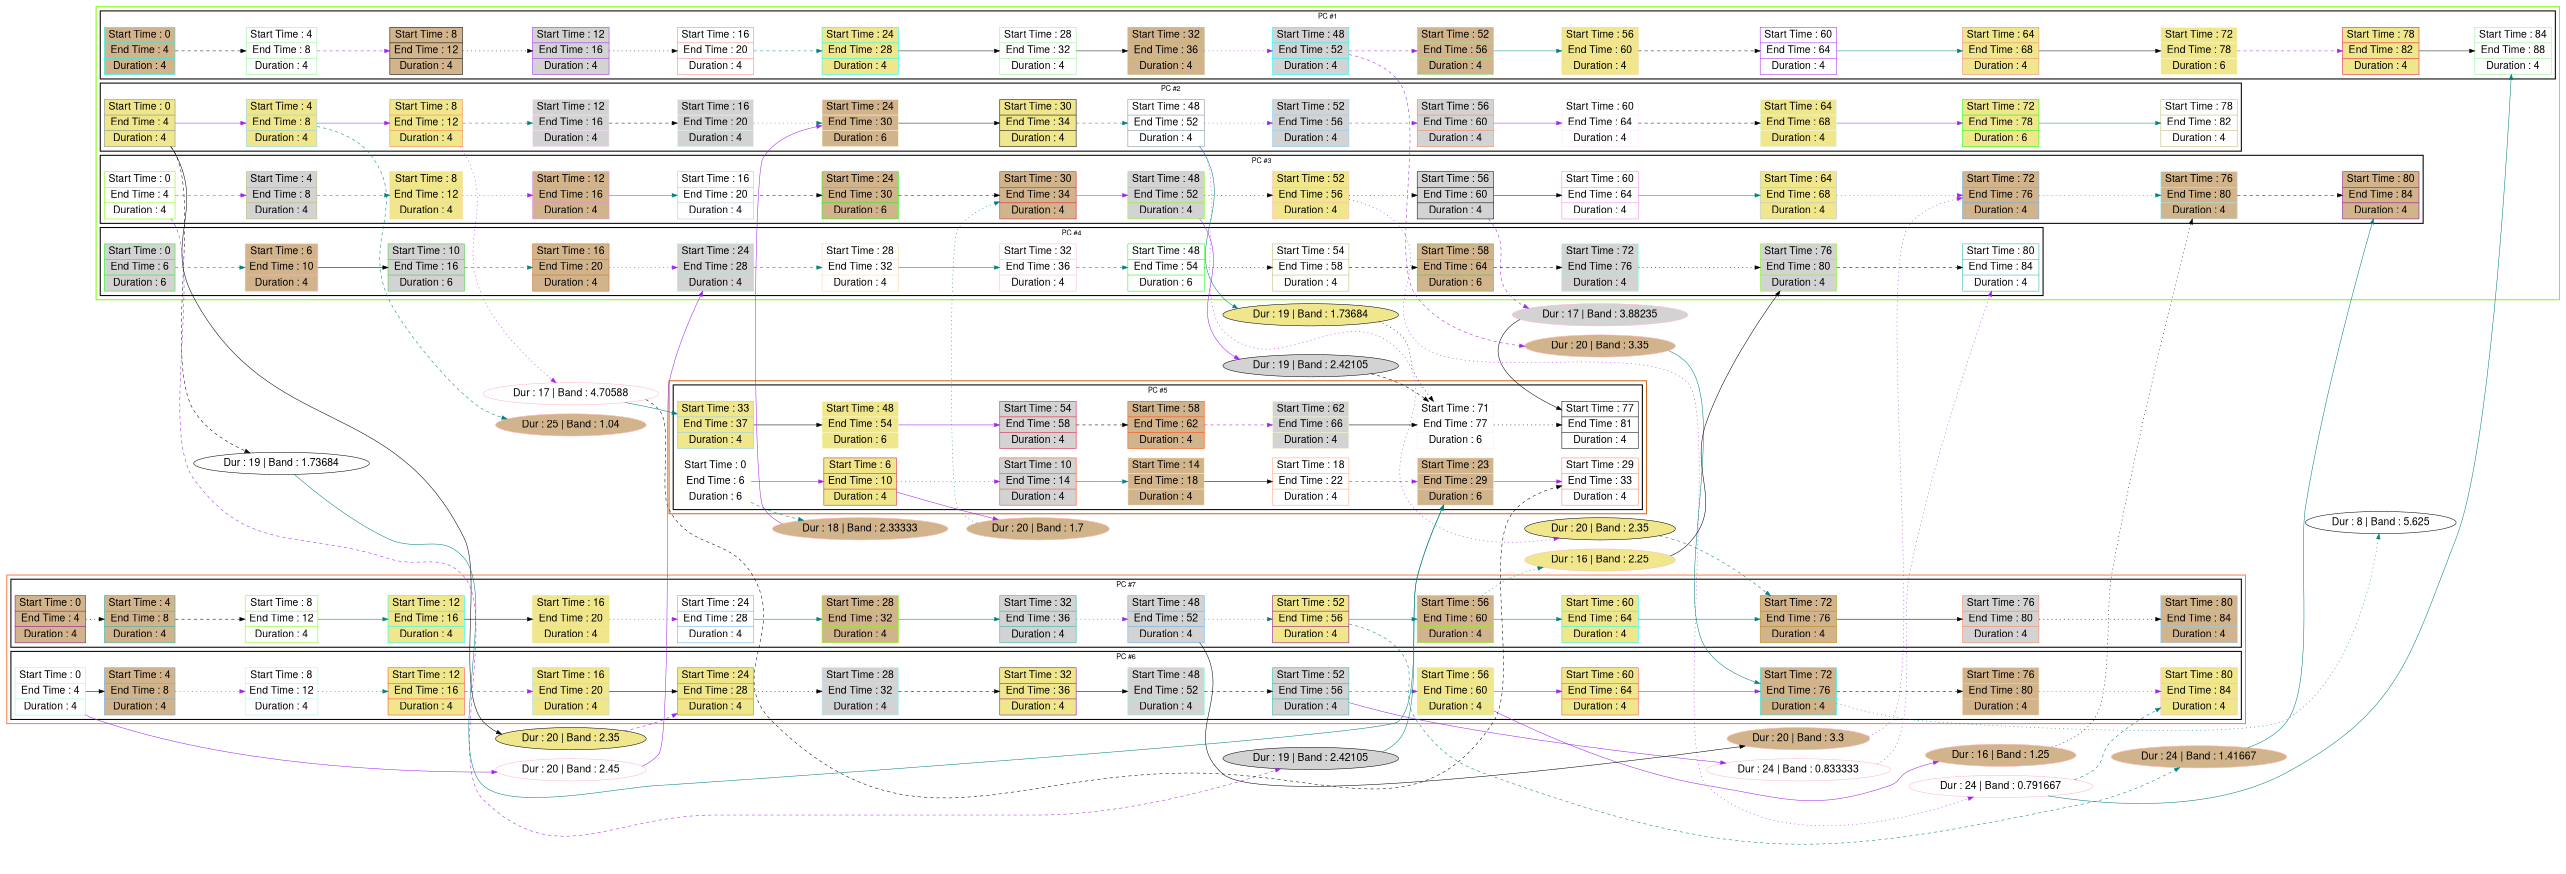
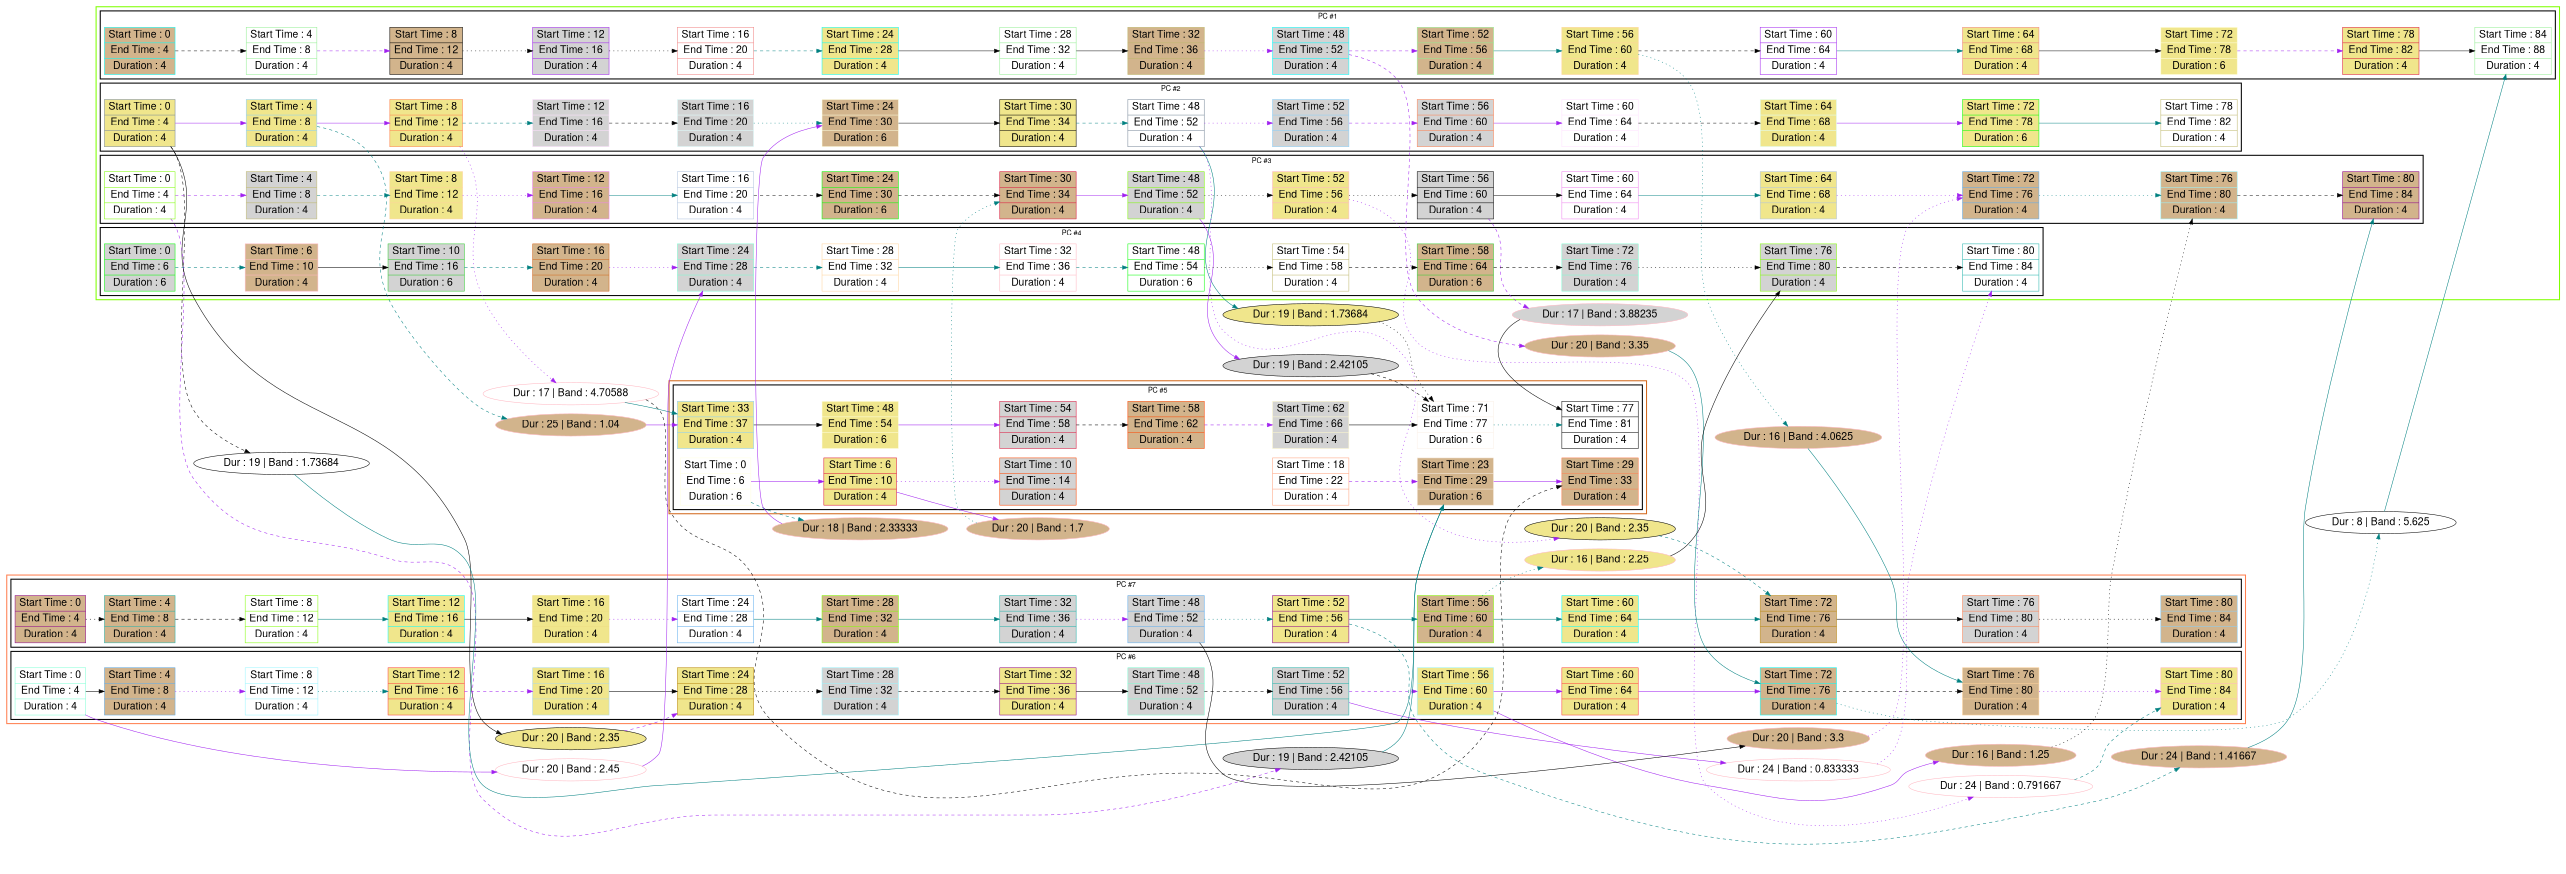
  digraph {
    fontname="Helvetica,Arial,sans-serif"
    rankdir=LR
    node [color=lightpink fillcolor=tan fontname="Helvetica,Arial,sans-serif" fontsize=20 shape=record style=filled]
    edge [color=black fontname="Helvetica,Arial,sans-serif" style=solid]
    n1 [color=aqua label="Start Time : 0 | End Time : 4 | Duration : 4"]
    n2 [color=lightgreen fillcolor=white label="Start Time : 4 | End Time : 8 | Duration : 4"]
    n3 [color=cornflower label="Start Time : 8 | End Time : 12 | Duration : 4"]
    n4 [color=x11purple fillcolor=lightgrey label="Start Time : 12 | End Time : 16 | Duration : 4"]
    n5 [color=lightcoral fillcolor=white label="Start Time : 16 | End Time : 20 | Duration : 4"]
    n6 [color=aqua fillcolor=khaki label="Start Time : 24 | End Time : 28 | Duration : 4"]
    n7 [color=lightgreen fillcolor=white label="Start Time : 28 | End Time : 32 | Duration : 4"]
    n8 [color=darkkhaki label="Start Time : 32 | End Time : 36 | Duration : 4"]
    n9 [color=aqua fillcolor=lightgrey label="Start Time : 48 | End Time : 52 | Duration : 4"]
    n10 [color=lightgreen label="Start Time : 52 | End Time : 56 | Duration : 4"]
    n11 [color=burlywood1 fillcolor=khaki label="Start Time : 56 | End Time : 60 | Duration : 4"]
    n12 [color=x11purple fillcolor=white label="Start Time : 60 | End Time : 64 | Duration : 4"]
    n13 [color=lightcoral fillcolor=khaki label="Start Time : 64 | End Time : 68 | Duration : 4"]
    n14 [color=lightyellow fillcolor=khaki label="Start Time : 72 | End Time : 78 | Duration : 6"]
    n15 [color=crimson fillcolor=khaki label="Start Time : 78 | End Time : 82 | Duration : 4"]
    n16 [color=lightgreen fillcolor=white label="Start Time : 84 | End Time : 88 | Duration : 4"]
    n17 [color=lightslategray fillcolor=khaki label="Start Time : 0 | End Time : 4 | Duration : 4"]
    n18 [color=lightskyblue fillcolor=khaki label="Start Time : 4 | End Time : 8 | Duration : 4"]
    n19 [color=coral fillcolor=khaki label="Start Time : 8 | End Time : 12 | Duration : 4"]
    n20 [color=thistle1 fillcolor=lightgrey label="Start Time : 12 | End Time : 16 | Duration : 4"]
    n21 [color=lightcyan fillcolor=lightgrey label="Start Time : 16 | End Time : 20 | Duration : 4"]
    n22 [color=lightyellow label="Start Time : 24 | End Time : 30 | Duration : 6"]
    n23 [color=cornflower fillcolor=khaki label="Start Time : 30 | End Time : 34 | Duration : 4"]
    n24 [color=lightslategray fillcolor=white label="Start Time : 48 | End Time : 52 | Duration : 4"]
    n25 [color=lightskyblue fillcolor=lightgrey label="Start Time : 52 | End Time : 56 | Duration : 4"]
    n26 [color=coral fillcolor=lightgrey label="Start Time : 56 | End Time : 60 | Duration : 4"]
    n27 [color=thistle1 fillcolor=white label="Start Time : 60 | End Time : 64 | Duration : 4"]
    n28 [color=lightcyan fillcolor=khaki label="Start Time : 64 | End Time : 68 | Duration : 4"]
    n29 [color=lime fillcolor=khaki label="Start Time : 72 | End Time : 78 | Duration : 6"]
    n30 [color=darkkhaki fillcolor=white label="Start Time : 78 | End Time : 82 | Duration : 4"]
    n31 [color=lawngreen fillcolor=white label="Start Time : 0 | End Time : 4 | Duration : 4"]
    n32 [color=darkkhaki fillcolor=lightgrey label="Start Time : 4 | End Time : 8 | Duration : 4"]
    n33 [color=burlywood1 fillcolor=khaki label="Start Time : 8 | End Time : 12 | Duration : 4"]
    n34 [color=violet label="Start Time : 12 | End Time : 16 | Duration : 4"]
    n35 [color=lightsteelblue fillcolor=white label="Start Time : 16 | End Time : 20 | Duration : 4"]
    n36 [color=lime label="Start Time : 24 | End Time : 30 | Duration : 6"]
    n37 [color=crimson label="Start Time : 30 | End Time : 34 | Duration : 4"]
    n38 [color=lawngreen fillcolor=lightgrey label="Start Time : 48 | End Time : 52 | Duration : 4"]
    n39 [fillcolor=khaki label="Start Time : 52 | End Time : 56 | Duration : 4"]
    n40 [color=cornflower fillcolor=lightgrey label="Start Time : 56 | End Time : 60 | Duration : 4"]
    n41 [color=violet fillcolor=white label="Start Time : 60 | End Time : 64 | Duration : 4"]
    n42 [color=lightsteelblue fillcolor=khaki label="Start Time : 64 | End Time : 68 | Duration : 4"]
    n43 [color=steelblue2 label="Start Time : 72 | End Time : 76 | Duration : 4"]
    n44 [color=cadetblue1 label="Start Time : 76 | End Time : 80 | Duration : 4"]
    n45 [color=darkmagenta label="Start Time : 80 | End Time : 84 | Duration : 4"]
    n46 [color=lime fillcolor=lightgrey label="Start Time : 0 | End Time : 6 | Duration : 6"]
    n47 [label="Start Time : 6 | End Time : 10 | Duration : 4"]
    n48 [color=limegreen fillcolor=lightgrey label="Start Time : 10 | End Time : 16 | Duration : 6"]
    n49 [color=chocolate label="Start Time : 16 | End Time : 20 | Duration : 4"]
    n50 [color=aquamarine fillcolor=lightgrey label="Start Time : 24 | End Time : 28 | Duration : 4"]
    n51 [color=burlywood1 fillcolor=white label="Start Time : 28 | End Time : 32 | Duration : 4"]
    n52 [fillcolor=white label="Start Time : 32 | End Time : 36 | Duration : 4"]
    n53 [color=lime fillcolor=white label="Start Time : 48 | End Time : 54 | Duration : 6"]
    n54 [color=darkkhaki fillcolor=white label="Start Time : 54 | End Time : 58 | Duration : 4"]
    n55 [color=limegreen label="Start Time : 58 | End Time : 64 | Duration : 6"]
    n56 [color=aquamarine fillcolor=lightgrey label="Start Time : 72 | End Time : 76 | Duration : 4"]
    n57 [color=chartreuse fillcolor=lightgrey label="Start Time : 76 | End Time : 80 | Duration : 4"]
    n58 [color=lightseagreen fillcolor=white label="Start Time : 80 | End Time : 84 | Duration : 4"]
    n59 [color=lightyellow fillcolor=white label="Start Time : 0 | End Time : 6 | Duration : 6"]
    n60 [color=crimson fillcolor=khaki label="Start Time : 6 | End Time : 10 | Duration : 4"]
    n61 [color=orangered1 fillcolor=lightgrey label="Start Time : 10 | End Time : 14 | Duration : 4"]
-   n62 [color=lemonchiffon label="Start Time : 14 | End Time : 18 | Duration : 4"]
    n63 [color=lightsalmon fillcolor=white label="Start Time : 18 | End Time : 22 | Duration : 4"]
    n64 [color=linen label="Start Time : 23 | End Time : 29 | Duration : 6"]
-   n65 [color=coral fillcolor=white label="Start Time : 29 | End Time : 33 | Duration : 4"]
+   n65 [color=coral label="Start Time : 29 | End Time : 33 | Duration : 4"]
    n66 [color=lightskyblue fillcolor=khaki label="Start Time : 33 | End Time : 37 | Duration : 4"]
    n67 [color=lightyellow fillcolor=khaki label="Start Time : 48 | End Time : 54 | Duration : 6"]
    n68 [color=crimson fillcolor=lightgrey label="Start Time : 54 | End Time : 58 | Duration : 4"]
    n69 [color=orangered1 label="Start Time : 58 | End Time : 62 | Duration : 4"]
    n70 [color=lemonchiffon fillcolor=lightgrey label="Start Time : 62 | End Time : 66 | Duration : 4"]
    n71 [color=linen fillcolor=white label="Start Time : 71 | End Time : 77 | Duration : 6"]
    n72 [color=cornflower fillcolor=white label="Start Time : 77 | End Time : 81 | Duration : 4"]
    n73 [color=aquamarine fillcolor=white label="Start Time : 0 | End Time : 4 | Duration : 4"]
    n74 [color=steelblue2 label="Start Time : 4 | End Time : 8 | Duration : 4"]
    n75 [color=cadetblue1 fillcolor=white label="Start Time : 8 | End Time : 12 | Duration : 4"]
    n76 [color=brown1 fillcolor=khaki label="Start Time : 12 | End Time : 16 | Duration : 4"]
    n77 [color=lightblue fillcolor=khaki label="Start Time : 16 | End Time : 20 | Duration : 4"]
    n78 [color=darkgoldenrod fillcolor=khaki label="Start Time : 24 | End Time : 28 | Duration : 4"]
    n79 [color=cadetblue1 fillcolor=lightgrey label="Start Time : 28 | End Time : 32 | Duration : 4"]
    n80 [color=darkmagenta fillcolor=khaki label="Start Time : 32 | End Time : 36 | Duration : 4"]
    n81 [color=aquamarine fillcolor=lightgrey label="Start Time : 48 | End Time : 52 | Duration : 4"]
    n82 [color=lightseagreen fillcolor=lightgrey label="Start Time : 52 | End Time : 56 | Duration : 4"]
    n83 [color=cadetblue1 fillcolor=khaki label="Start Time : 56 | End Time : 60 | Duration : 4"]
    n84 [color=brown1 fillcolor=khaki label="Start Time : 60 | End Time : 64 | Duration : 4"]
    n85 [color=aqua label="Start Time : 72 | End Time : 76 | Duration : 4"]
    n86 [color=burlywood1 label="Start Time : 76 | End Time : 80 | Duration : 4"]
    n87 [fillcolor=khaki label="Start Time : 80 | End Time : 84 | Duration : 4"]
    n88 [color=darkmagenta label="Start Time : 0 | End Time : 4 | Duration : 4"]
    n89 [color=lightseagreen label="Start Time : 4 | End Time : 8 | Duration : 4"]
    n90 [color=chartreuse fillcolor=white label="Start Time : 8 | End Time : 12 | Duration : 4"]
    n91 [color=cyan fillcolor=khaki label="Start Time : 12 | End Time : 16 | Duration : 4"]
    n92 [color=lightgoldenrod fillcolor=khaki label="Start Time : 16 | End Time : 20 | Duration : 4"]
    n93 [color=steelblue2 fillcolor=white label="Start Time : 24 | End Time : 28 | Duration : 4"]
    n94 [color=chartreuse label="Start Time : 28 | End Time : 32 | Duration : 4"]
    n95 [color=lightseagreen fillcolor=lightgrey label="Start Time : 32 | End Time : 36 | Duration : 4"]
    n96 [color=steelblue2 fillcolor=lightgrey label="Start Time : 48 | End Time : 52 | Duration : 4"]
    n97 [color=darkmagenta fillcolor=khaki label="Start Time : 52 | End Time : 56 | Duration : 4"]
    n98 [color=chartreuse label="Start Time : 56 | End Time : 60 | Duration : 4"]
    n99 [color=cyan fillcolor=khaki label="Start Time : 60 | End Time : 64 | Duration : 4"]
    n100 [color=darkgoldenrod label="Start Time : 72 | End Time : 76 | Duration : 4"]
    n101 [color=coral fillcolor=lightgrey label="Start Time : 76 | End Time : 80 | Duration : 4"]
    n102 [color=lightskyblue label="Start Time : 80 | End Time : 84 | Duration : 4"]
    n103 [label="Dur : 20 | Band : 3.35" shape=ellipse]
+   n104 [label="Dur : 16 | Band : 4.0625" shape=ellipse]
    n105 [fillcolor=white label="Dur : 19 | Band : 1.73684" shape=ellipse color=""]
    n106 [fillcolor=khaki label="Dur : 20 | Band : 2.35" shape=ellipse color=""]
    n107 [label="Dur : 25 | Band : 1.04" shape=ellipse]
    n108 [fillcolor=white label="Dur : 17 | Band : 4.70588" shape=ellipse]
    n109 [fillcolor=khaki label="Dur : 19 | Band : 1.73684" shape=ellipse color=""]
    n110 [fillcolor=khaki label="Dur : 20 | Band : 2.35" shape=ellipse color=""]
    n111 [fillcolor=lightgrey label="Dur : 19 | Band : 2.42105" shape=ellipse color=""]
    n112 [fillcolor=lightgrey label="Dur : 19 | Band : 2.42105" shape=ellipse color=""]
    n113 [fillcolor=white label="Dur : 24 | Band : 0.791667" shape=ellipse]
    n114 [fillcolor=lightgrey label="Dur : 17 | Band : 3.88235" shape=ellipse]
    n115 [label="Dur : 18 | Band : 2.33333" shape=ellipse]
    n116 [label="Dur : 20 | Band : 1.7" shape=ellipse]
    n117 [fillcolor=white label="Dur : 20 | Band : 2.45" shape=ellipse]
    n118 [fillcolor=white label="Dur : 24 | Band : 0.833333" shape=ellipse]
    n119 [label="Dur : 16 | Band : 1.25" shape=ellipse]
    n120 [fillcolor=white label="Dur : 8 | Band : 5.625" shape=ellipse color=""]
    n121 [label="Dur : 20 | Band : 3.3" shape=ellipse]
    n122 [label="Dur : 24 | Band : 1.41667" shape=ellipse]
    n123 [fillcolor=khaki label="Dur : 16 | Band : 2.25" shape=ellipse]
    subgraph cluster_1 {
      color=chartreuse
      style=bold
      subgraph cluster_2 {
        color=black
        label="PC #1"
        style=bold
        n1
        n2
        n3
        n4
        n5
        n6
        n7
        n8
        n9
        n10
        n11
        n12
        n13
        n14
        n15
        n16
      }
      subgraph cluster_3 {
        color=black
        label="PC #2"
        style=bold
        n17
        n18
        n19
        n20
        n21
        n22
        n23
        n24
        n25
        n26
        n27
        n28
        n29
        n30
      }
      subgraph cluster_4 {
        color=black
        label="PC #3"
        style=bold
        n31
        n32
        n33
        n34
        n35
        n36
        n37
        n38
        n39
        n40
        n41
        n42
        n43
        n44
        n45
      }
      subgraph cluster_5 {
        color=black
        label="PC #4"
        style=bold
        n46
        n47
        n48
        n49
        n50
        n51
        n52
        n53
        n54
        n55
        n56
        n57
        n58
      }
    }
    subgraph cluster_6 {
      color=chocolate
      style=bold
      subgraph cluster_7 {
        color=black
        label="PC #5"
        style=bold
        n59
        n60
        n61
-       n62
        n63
        n64
        n65
        n66
        n67
        n68
        n69
        n70
        n71
        n72
      }
    }
    subgraph cluster_8 {
      color=coral
      style=bold
      subgraph cluster_9 {
        color=black
        label="PC #6"
        style=bold
        n73
        n74
        n75
        n76
        n77
        n78
        n79
        n80
        n81
        n82
        n83
        n84
        n85
        n86
        n87
      }
      subgraph cluster_10 {
        color=black
        label="PC #7"
        style=bold
        n88
        n89
        n90
        n91
        n92
        n93
        n94
        n95
        n96
        n97
        n98
        n99
        n100
        n101
        n102
      }
    }
    n1 -> n2 [style=dashed]
    n2 -> n3 [color=purple style=dashed]
    n3 -> n4 [style=dotted]
    n4 -> n5 [style=dotted]
    n5 -> n6 [color=teal style=dashed]
    n6 -> n7
    n7 -> n8
    n8 -> n9 [color=purple style=dotted]
    n9 -> n10 [color=purple style=dashed]
    n9 -> n103 [color=purple style=dashed]
    n10 -> n11 [color=teal]
    n11 -> n12 [style=dashed]
+   n11 -> n104 [color=teal style=dotted]
    n12 -> n13 [color=teal]
    n13 -> n14
    n14 -> n15 [color=purple style=dashed]
    n15 -> n16
    n17 -> n18 [color=purple]
    n17 -> n105 [style=dashed]
    n17 -> n106
    n18 -> n19 [color=purple]
    n18 -> n107 [color=teal style=dashed]
    n19 -> n20 [color=teal style=dashed]
    n19 -> n108 [color=purple style=dotted]
    n20 -> n21 [style=dashed]
    n21 -> n22 [color=teal style=dotted]
    n22 -> n23
    n23 -> n24 [color=teal style=dashed]
    n24 -> n25 [color=purple style=dotted]
    n24 -> n109 [color=teal]
    n24 -> n110 [color=purple style=dotted]
    n25 -> n26 [color=purple style=dashed]
    n26 -> n27 [color=purple]
    n27 -> n28 [style=dashed]
    n28 -> n29 [color=purple]
    n29 -> n30 [color=teal]
    n31 -> n32 [color=purple style=dashed]
    n31 -> n111 [color=purple style=dashed]
    n32 -> n33 [color=teal style=dashed]
    n33 -> n34 [color=purple style=dotted]
    n34 -> n35 [color=teal]
    n35 -> n36 [style=dashed]
    n36 -> n37 [style=dashed]
    n37 -> n38 [color=purple]
    n38 -> n39 [style=dotted]
    n38 -> n112 [color=purple]
    n39 -> n40 [style=dotted]
    n39 -> n113 [color=purple style=dotted]
    n40 -> n41
    n40 -> n114 [color=purple style=dashed]
    n41 -> n42 [color=teal]
    n42 -> n43 [color=purple style=dotted]
    n43 -> n44 [color=teal style=dotted]
    n44 -> n45 [style=dashed]
    n46 -> n47 [color=teal style=dashed]
    n47 -> n48
    n48 -> n49 [color=teal style=dashed]
    n49 -> n50 [color=purple style=dotted]
    n50 -> n51 [color=teal style=dashed]
    n51 -> n52 [color=teal]
    n52 -> n53 [color=teal style=dashed]
    n53 -> n54 [style=dotted]
    n54 -> n55 [style=dashed]
    n55 -> n56 [style=dashed]
    n56 -> n57 [style=dotted]
    n57 -> n58 [style=dashed]
    n59 -> n60 [color=purple]
    n59 -> n115 [color=teal style=dashed]
    n60 -> n61 [color=purple style=dotted]
    n60 -> n116 [color=purple]
-   n61 -> n62 [color=teal]
-   n62 -> n63
    n63 -> n64 [color=purple style=dashed]
    n64 -> n65 [color=purple]
    n66 -> n67
    n67 -> n68 [color=purple]
    n68 -> n69 [style=dashed]
    n69 -> n70 [color=purple style=dashed]
    n70 -> n71
-   n71 -> n72 [style=dotted]
+   n71 -> n72 [color=teal style=dotted]
    n73 -> n74
    n73 -> n117 [color=purple]
    n74 -> n75 [color=purple style=dotted]
    n75 -> n76 [color=teal style=dotted]
    n76 -> n77 [color=purple style=dashed]
    n77 -> n78
    n78 -> n79 [style=dotted]
    n79 -> n80 [style=dashed]
    n80 -> n81
    n81 -> n82 [style=dashed]
    n82 -> n83 [color=purple style=dashed]
    n82 -> n118 [color=purple]
    n83 -> n84 [color=purple]
    n83 -> n119 [color=purple]
    n84 -> n85 [color=purple]
    n85 -> n86 [style=dashed]
    n85 -> n120 [color=teal style=dotted]
    n86 -> n87 [color=purple style=dotted]
    n88 -> n89 [style=dotted]
    n89 -> n90 [style=dashed]
    n90 -> n91 [color=teal]
    n91 -> n92
    n92 -> n93 [color=purple style=dotted]
    n93 -> n94 [color=teal]
    n94 -> n95 [color=teal]
    n95 -> n96 [color=purple style=dotted]
    n96 -> n97 [color=teal style=dotted]
    n96 -> n121
    n97 -> n98 [color=teal]
    n97 -> n122 [color=teal style=dashed]
    n98 -> n99 [color=teal]
    n98 -> n123 [color=teal style=dotted]
    n99 -> n100 [color=teal]
    n100 -> n101
    n101 -> n102 [style=dotted]
    n103 -> n85 [color=teal]
+   n104 -> n86 [color=teal]
    n105 -> n64 [color=teal]
    n106 -> n78 [color=purple style=dashed]
+   n107 -> n66 [color=purple]
    n108 -> n65 [style=dashed]
    n108 -> n66 [color=teal]
    n109 -> n71 [style=dotted]
    n110 -> n100 [color=teal style=dashed]
    n111 -> n64 [color=teal]
    n112 -> n71 [style=dashed]
    n113 -> n87 [color=teal style=dashed]
    n114 -> n72
    n115 -> n22 [color=purple]
    n116 -> n37 [color=teal style=dotted]
    n117 -> n50 [color=purple]
    n118 -> n58 [color=purple style=dotted]
    n119 -> n44 [style=dotted]
-   n113 -> n16 [color=teal]
+   n120 -> n16 [color=teal]
    n121 -> n43 [color=purple style=dotted]
    n122 -> n45 [color=teal]
    n123 -> n57
  }
